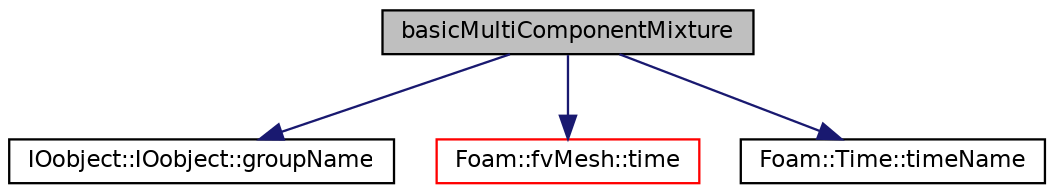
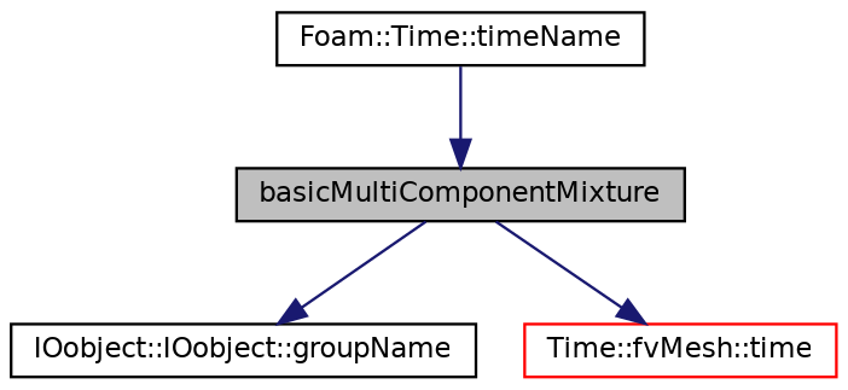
  digraph {
    rankdir=TB
    node [color=black fontname=Helvetica fontsize=10 shape=record]
    edge [color=midnightblue fontname=Helvetica fontsize=10 labelfontname=Helvetica labelfontsize=10 style=solid]
    n1 [fillcolor=grey75 fontcolor=black height=0.2 label=basicMultiComponentMixture style=filled width=0.4]
    n2 [height=0.2 label="IOobject::IOobject::groupName" width=0.4]
-   n3 [color=red height=0.2 label="Foam::fvMesh::time" width=0.4]
+   n3 [color=red height=0.2 label="Time::fvMesh::time" width=0.4]
    n4 [height=0.2 label="Foam::Time::timeName" width=0.4]
    n1 -> n2
    n1 -> n3
-   n1 -> n4
+   n4 -> n1
  }
